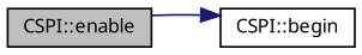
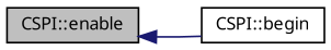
  digraph {
    rankdir=LR
    fontname="Noto Sans"
    node [color=black fontname="Noto Sans" fontsize=10 shape=record style=filled]
    n1 [fillcolor=grey75 fontcolor=black height=0.2 label="CSPI::enable" width=0.4]
    n2 [fillcolor=white height=0.2 label="CSPI::begin" width=0.4]
-   n2 -> n1 [color=midnightblue dir=back fontname="Noto Sans" fontsize=10 labelfontname=Helvetica labelfontsize=10 style=solid]
+   n1 -> n2 [color=midnightblue dir=back fontname="Noto Sans" fontsize=10 labelfontname=Helvetica labelfontsize=10 style=solid]
  }
